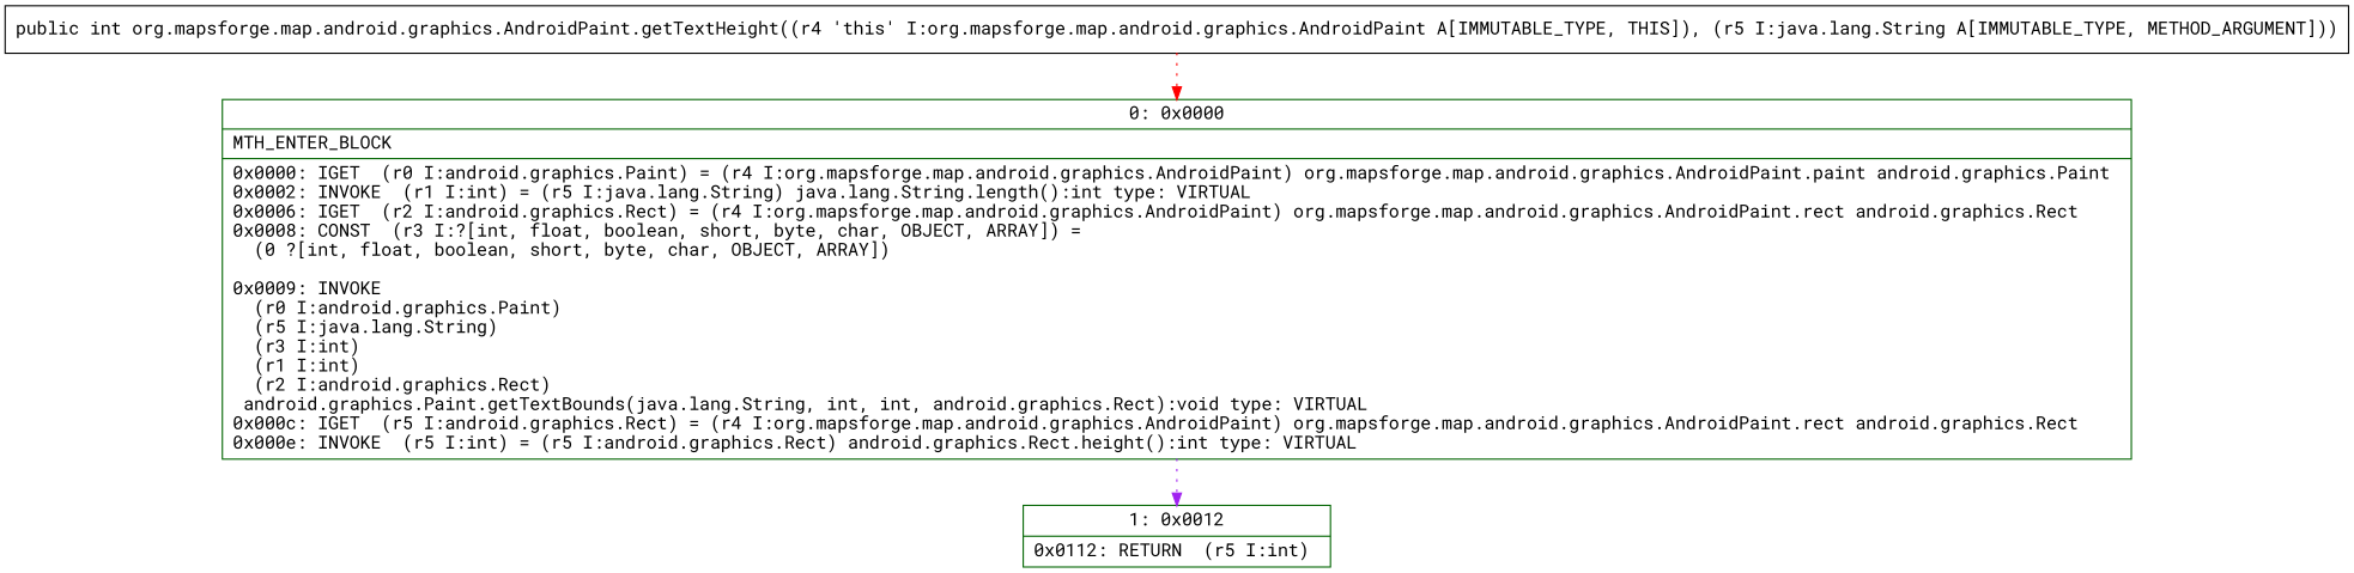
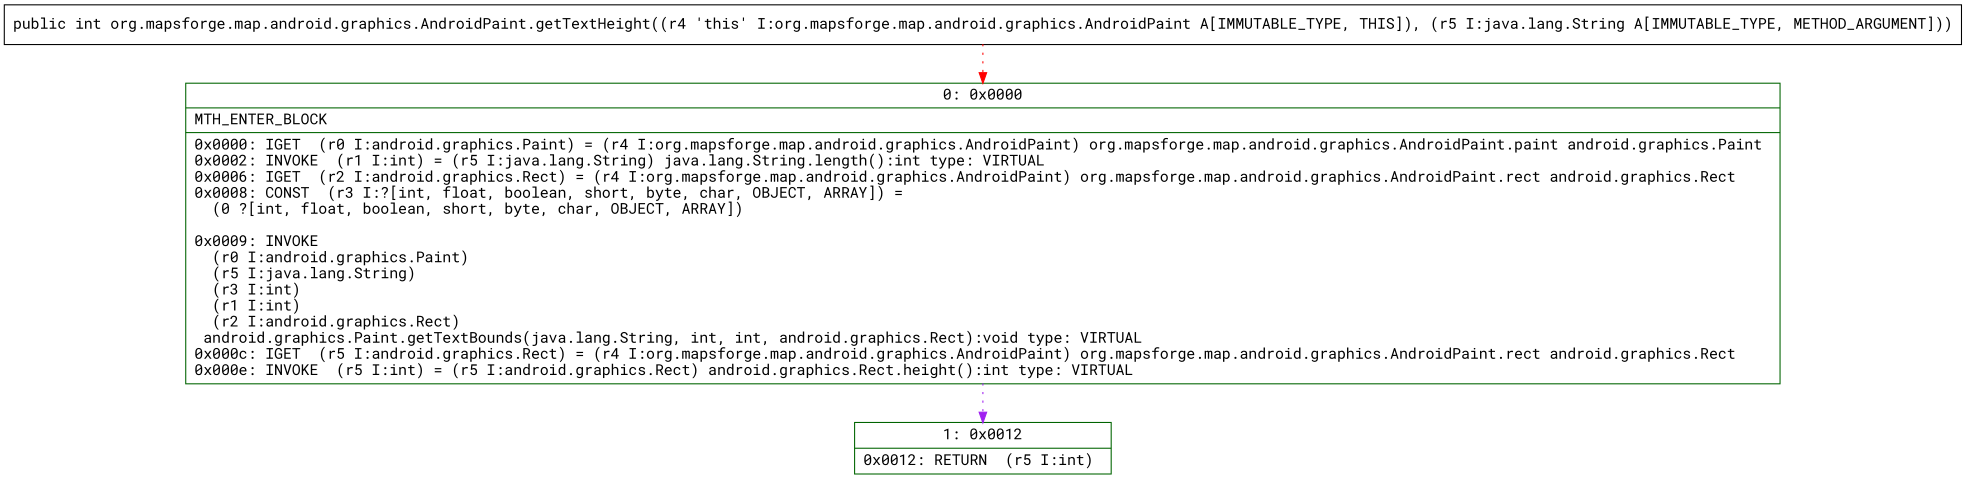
  digraph {
    fontname="Roboto Mono"
    node [shape=record color=darkgreen fontname="Roboto Mono"]
    edge [style=dotted fontname="Roboto Mono"]
    n1 [label="{0\:\ 0x0000|MTH_ENTER_BLOCK\l|0x0000: IGET  (r0 I:android.graphics.Paint) = (r4 I:org.mapsforge.map.android.graphics.AndroidPaint) org.mapsforge.map.android.graphics.AndroidPaint.paint android.graphics.Paint \l0x0002: INVOKE  (r1 I:int) = (r5 I:java.lang.String) java.lang.String.length():int type: VIRTUAL \l0x0006: IGET  (r2 I:android.graphics.Rect) = (r4 I:org.mapsforge.map.android.graphics.AndroidPaint) org.mapsforge.map.android.graphics.AndroidPaint.rect android.graphics.Rect \l0x0008: CONST  (r3 I:?[int, float, boolean, short, byte, char, OBJECT, ARRAY]) = \l  (0 ?[int, float, boolean, short, byte, char, OBJECT, ARRAY])\l \l0x0009: INVOKE  \l  (r0 I:android.graphics.Paint)\l  (r5 I:java.lang.String)\l  (r3 I:int)\l  (r1 I:int)\l  (r2 I:android.graphics.Rect)\l android.graphics.Paint.getTextBounds(java.lang.String, int, int, android.graphics.Rect):void type: VIRTUAL \l0x000c: IGET  (r5 I:android.graphics.Rect) = (r4 I:org.mapsforge.map.android.graphics.AndroidPaint) org.mapsforge.map.android.graphics.AndroidPaint.rect android.graphics.Rect \l0x000e: INVOKE  (r5 I:int) = (r5 I:android.graphics.Rect) android.graphics.Rect.height():int type: VIRTUAL \l}"]
-   n2 [label="{1\:\ 0x0012|0x0112: RETURN  (r5 I:int) \l}"]
+   n2 [label="{1\:\ 0x0012|0x0012: RETURN  (r5 I:int) \l}"]
    n3 [label="{public int org.mapsforge.map.android.graphics.AndroidPaint.getTextHeight((r4 'this' I:org.mapsforge.map.android.graphics.AndroidPaint A[IMMUTABLE_TYPE, THIS]), (r5 I:java.lang.String A[IMMUTABLE_TYPE, METHOD_ARGUMENT])) }" color=black]
    n1 -> n2 [color=purple]
    n3 -> n1 [color=red]
  }
